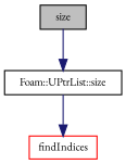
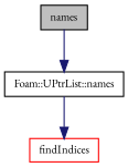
  digraph {
    fontname="EB Garamond"
    rankdir=TB
    node [color=black fontname="EB Garamond" fontsize=10 shape=record]
    edge [color=midnightblue fontname="EB Garamond" fontsize=10 labelfontname=Helvetica labelfontsize=10 style=solid]
-   n1 [fillcolor=grey75 fontcolor=black height=0.2 label=size style=filled width=0.4]
-   n2 [height=0.2 label="Foam::UPtrList::size" width=0.4]
+   n1 [fillcolor=grey75 fontcolor=black height=0.2 label=names style=filled width=0.4]
+   n2 [height=0.2 label="Foam::UPtrList::names" width=0.4]
    n3 [color=red height=0.2 label=findIndices width=0.4]
    n1 -> n2
    n2 -> n3
  }
